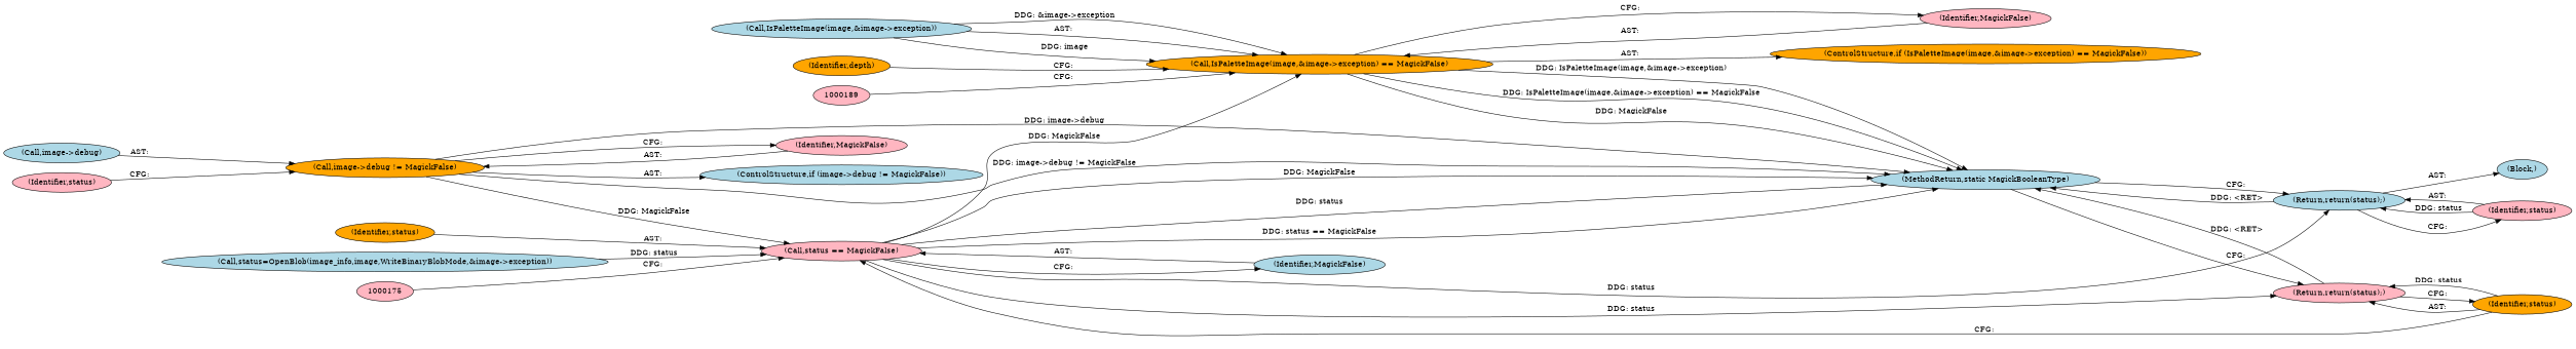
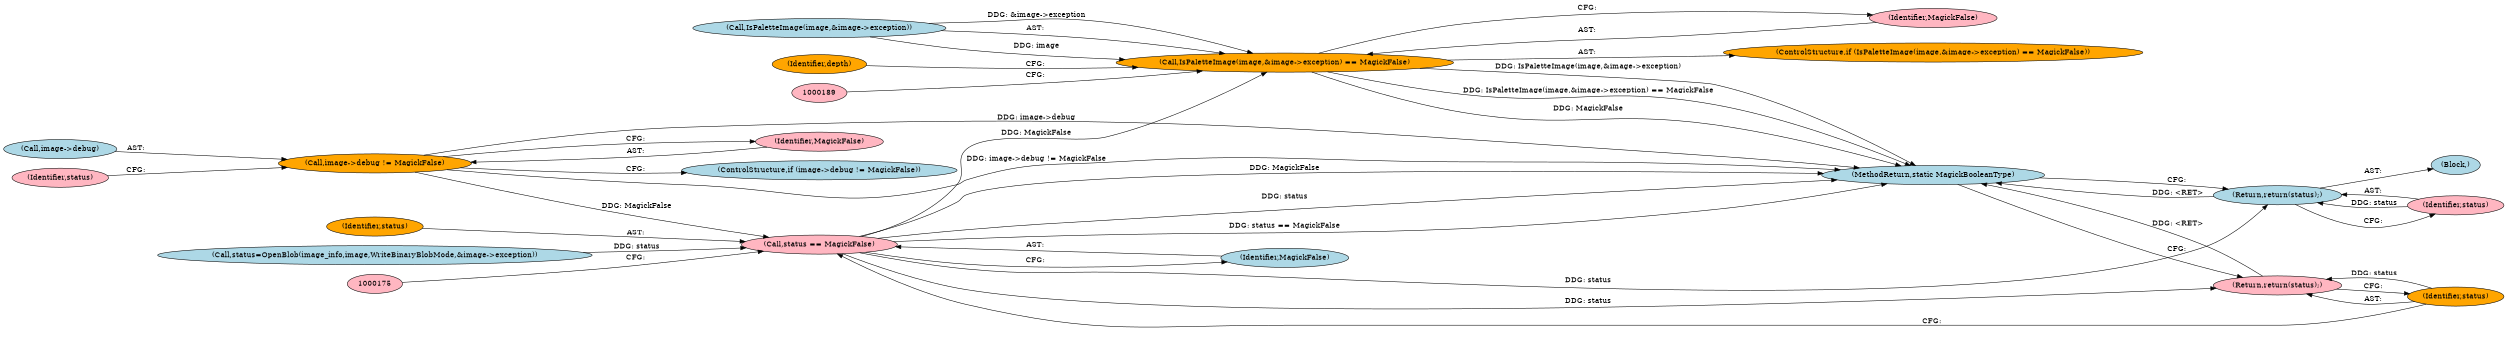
  digraph {
    rankdir=LR
    node [fillcolor=lightpink style=filled]
    n1 [fillcolor=orange label="(Call,image->debug != MagickFalse)"]
    n2 [label="(Call,status == MagickFalse)"]
    n3 [fillcolor=lightblue label="(MethodReturn,static MagickBooleanType)"]
    n4 [label="(Identifier,MagickFalse)"]
    n5 [fillcolor=lightblue label="(ControlStructure,if (image->debug != MagickFalse))"]
    n6 [label="(Return,return(status);)"]
    n7 [fillcolor=orange label="(Call,IsPaletteImage(image,&image->exception) == MagickFalse)"]
    n8 [fillcolor=lightblue label="(Return,return(status);)"]
    n9 [fillcolor=lightblue label="(Identifier,MagickFalse)"]
    n10 [fillcolor=orange label="(Identifier,status)"]
    n11 [label="(Identifier,MagickFalse)"]
    n12 [fillcolor=orange label="(ControlStructure,if (IsPaletteImage(image,&image->exception) == MagickFalse))"]
    n13 [fillcolor=lightblue label="(Block,)"]
    n14 [label="(Identifier,status)"]
    n15 [fillcolor=orange label="(Identifier,status)"]
    n16 [fillcolor=lightblue label="(Call,image->debug)"]
    n17 [fillcolor=lightblue label="(Call,status=OpenBlob(image_info,image,WriteBinaryBlobMode,&image->exception))"]
    n18 [label="(Identifier,status)"]
    n19 [fillcolor=lightblue label="(Call,IsPaletteImage(image,&image->exception))"]
    n20 [fillcolor=orange label="(Identifier,depth)"]
    1000175
    1000189
    n1 -> n2 [label="DDG: MagickFalse"]
    n1 -> n3 [label="DDG: image->debug != MagickFalse"]
    n1 -> n3 [label="DDG: image->debug"]
    n1 -> n4 [label="CFG: "]
-   n1 -> n5 [label="AST: "]
+   n1 -> n5 [label="CFG: "]
    n2 -> n3 [label="DDG: status == MagickFalse"]
    n2 -> n3 [label="DDG: MagickFalse"]
    n2 -> n3 [label="DDG: status"]
    n2 -> n6 [label="DDG: status"]
    n2 -> n7 [label="DDG: MagickFalse"]
    n2 -> n8 [label="DDG: status"]
    n2 -> n9 [label="CFG: "]
    n3 -> n6 [label="CFG: "]
    n3 -> n8 [label="CFG: "]
    n4 -> n1 [label="AST: "]
    n6 -> n3 [label="DDG: <RET>"]
    n6 -> n10 [label="CFG: "]
    n7 -> n3 [label="DDG: MagickFalse"]
    n7 -> n3 [label="DDG: IsPaletteImage(image,&image->exception)"]
    n7 -> n3 [label="DDG: IsPaletteImage(image,&image->exception) == MagickFalse"]
    n7 -> n11 [label="CFG: "]
    n7 -> n12 [label="AST: "]
    n8 -> n3 [label="DDG: <RET>"]
    n8 -> n13 [label="AST: "]
    n8 -> n14 [label="CFG: "]
    n9 -> n2 [label="AST: "]
    n10 -> n2 [label="CFG: "]
    n10 -> n6 [label="AST: "]
    n10 -> n6 [label="DDG: status"]
    n11 -> n7 [label="AST: "]
    n14 -> n8 [label="AST: "]
    n14 -> n8 [label="DDG: status"]
    n15 -> n2 [label="AST: "]
    n16 -> n1 [label="AST: "]
    n17 -> n2 [label="DDG: status"]
    n18 -> n1 [label="CFG: "]
    n19 -> n7 [label="AST: "]
    n19 -> n7 [label="DDG: image"]
    n19 -> n7 [label="DDG: &image->exception"]
    n20 -> n7 [label="CFG: "]
    1000175 -> n2 [label="CFG: "]
    1000189 -> n7 [label="CFG: "]
  }
